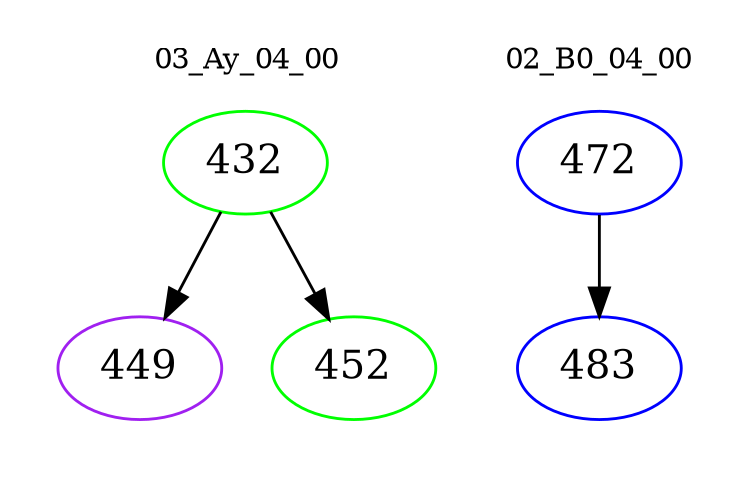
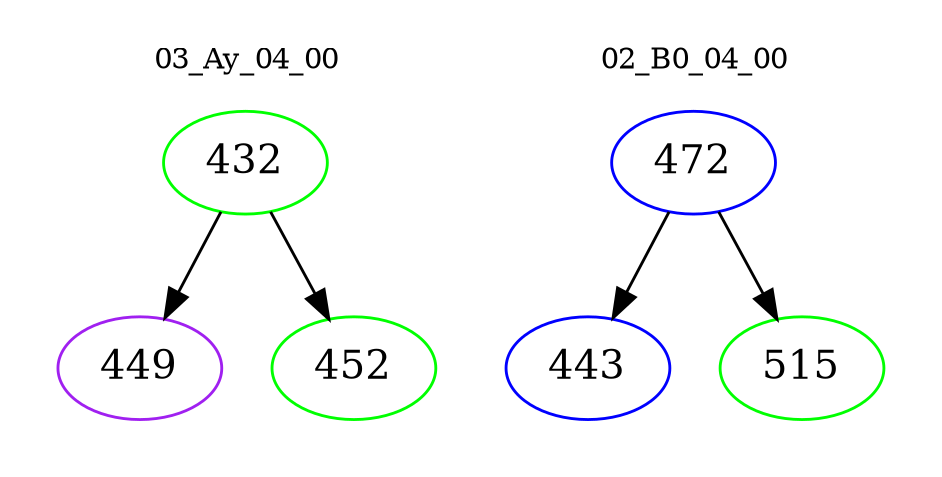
  digraph {
    node [color=green]
    edge [color=black]
    n1 [label=432]
    n2 [color=purple label=449]
    n3 [label=452]
    n4 [color=blue label=472]
-   n5 [color=blue label=483]
+   n5 [color=blue label=443]
+   n6 [label=515]
    subgraph cluster_1 {
      color=white
      fontsize=10
      label="03_Ay_04_00"
      n1
      n2
      n3
    }
    subgraph cluster_2 {
      color=white
      fontsize=10
      label="02_B0_04_00"
      n4
      n5
+     n6
    }
    n1 -> n2
    n1 -> n3
    n4 -> n5
+   n4 -> n6
  }
